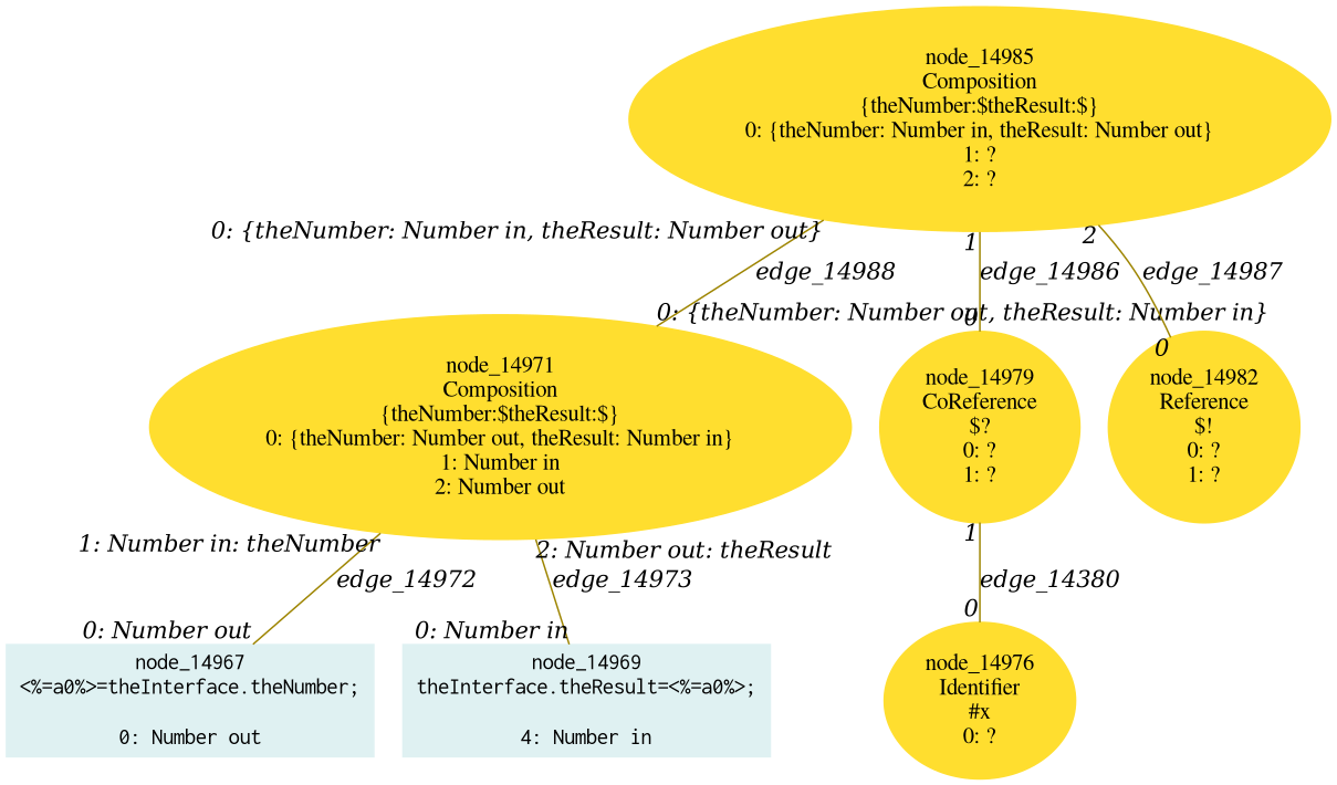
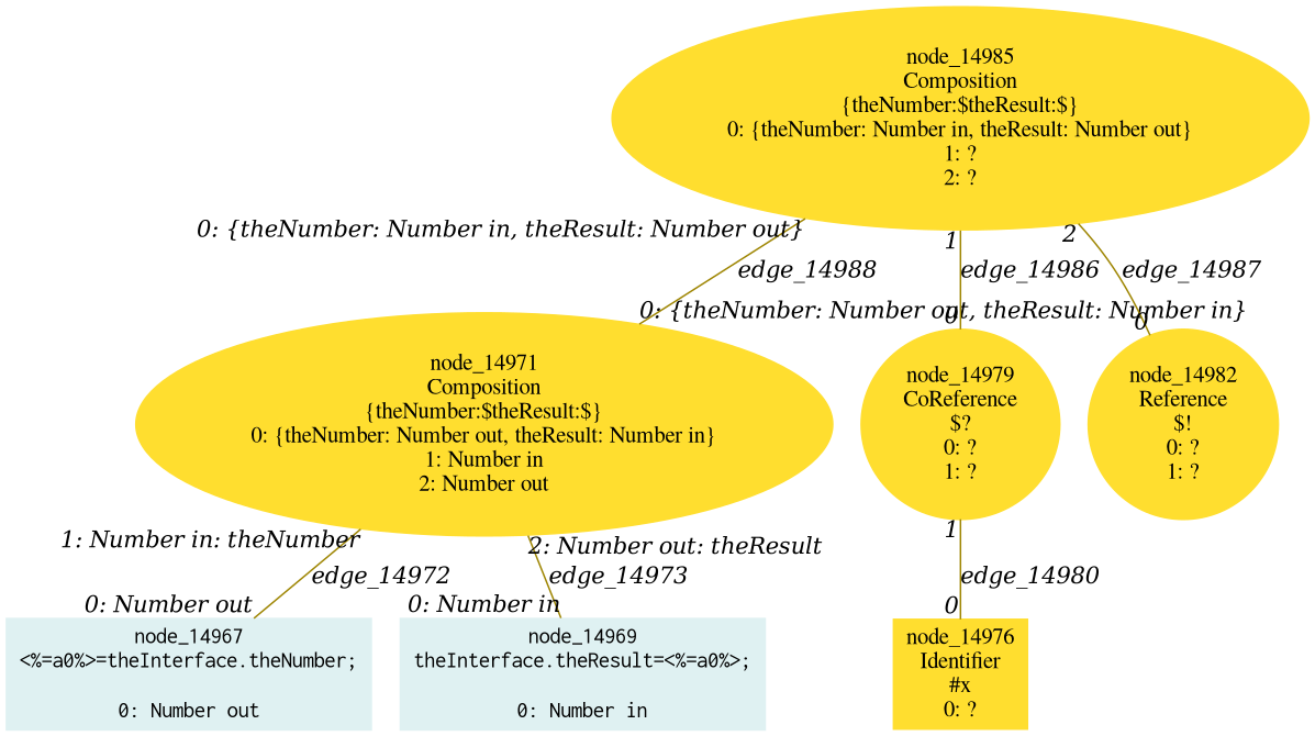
  digraph {
    node [color="#ffde2f" fontname=Times shape=ellipse style=filled]
    edge [arrowHead=none arrowsize=1 color="#9d8400" dir=none fontname="Times-Italic" headlabel=0 taillabel=1]
    n1 [color="#dff1f2" fontname=Courier label="node_14967\n<%=a0%>=theInterface.theNumber;\n\n0: Number out" shape=box]
-   n2 [color="#dff1f2" fontname=Courier label="node_14969\ntheInterface.theResult=<%=a0%>;\n\n4: Number in" shape=box]
+   n2 [color="#dff1f2" fontname=Courier label="node_14969\ntheInterface.theResult=<%=a0%>;\n\n0: Number in" shape=box]
    n3 [label="node_14971\nComposition\n{theNumber:$theResult:$}\n0: {theNumber: Number out, theResult: Number in}\n1: Number in\n2: Number out"]
-   n4 [label="node_14976\nIdentifier\n#x\n0: ?"]
+   n4 [label="node_14976\nIdentifier\n#x\n0: ?" shape=box]
    n5 [label="node_14979\nCoReference\n$?\n0: ?\n1: ?"]
    n6 [label="node_14982\nReference\n$!\n0: ?\n1: ?"]
    n7 [label="node_14985\nComposition\n{theNumber:$theResult:$}\n0: {theNumber: Number in, theResult: Number out}\n1: ?\n2: ?"]
    n3 -> n1 [headlabel="0: Number out" label=edge_14972 taillabel="1: Number in: theNumber"]
    n3 -> n2 [headlabel="0: Number in" label=edge_14973 taillabel="2: Number out: theResult"]
-   n5 -> n4 [label=edge_14380]
+   n5 -> n4 [label=edge_14980]
    n7 -> n3 [headlabel="0: {theNumber: Number out, theResult: Number in}" label=edge_14988 taillabel="0: {theNumber: Number in, theResult: Number out}"]
    n7 -> n5 [label=edge_14986]
    n7 -> n6 [label=edge_14987 taillabel=2]
  }
